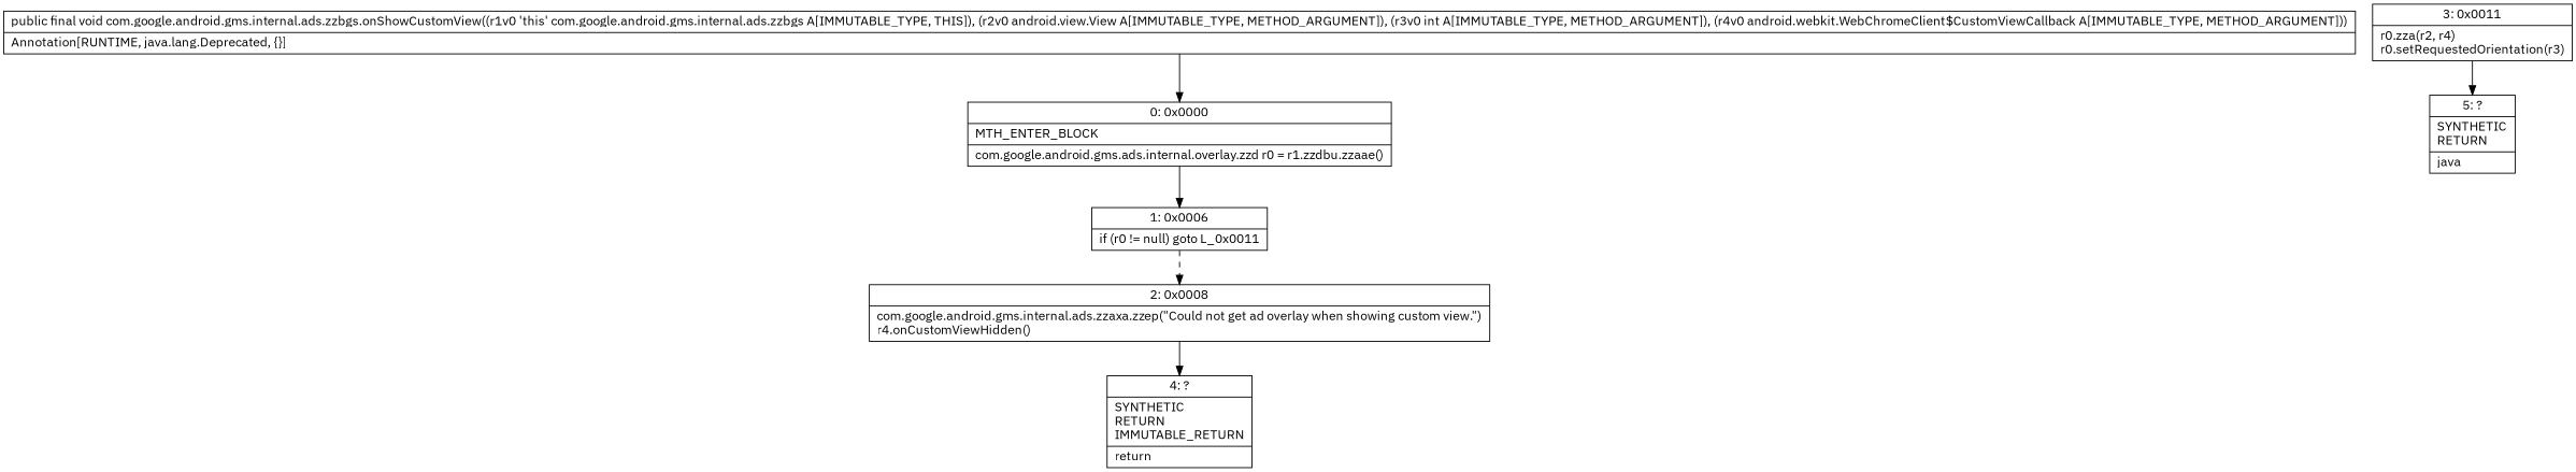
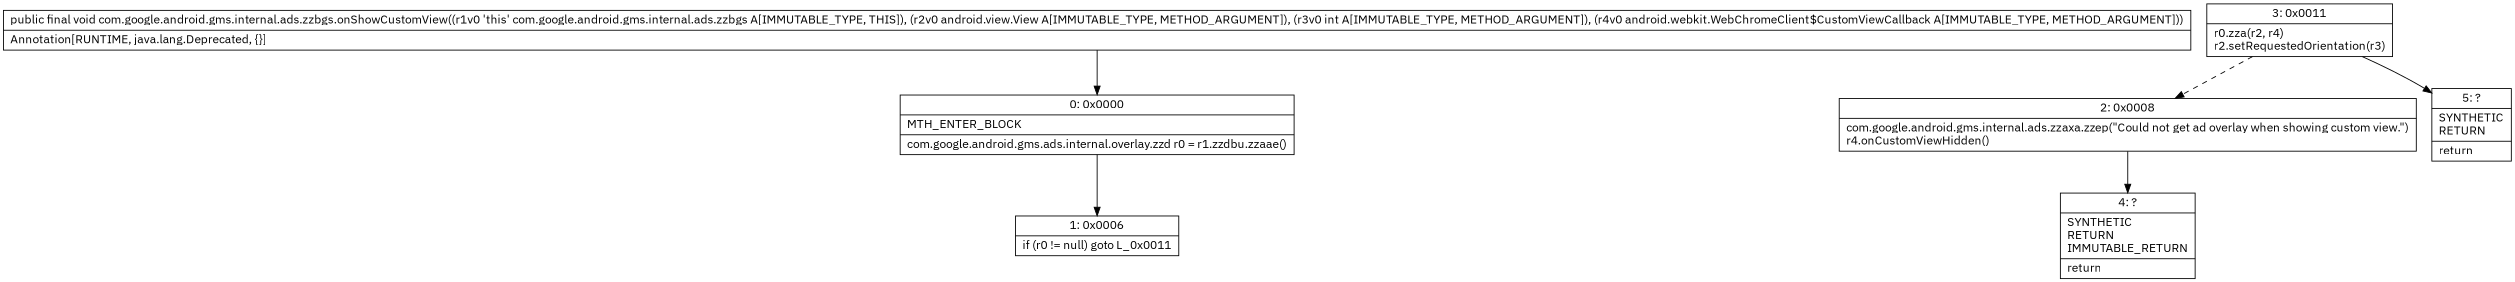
  digraph {
    fontname="IBM Plex Sans"
    node [fontname="IBM Plex Sans" shape=record]
    edge [fontname="IBM Plex Sans"]
    n1 [label="{0\:\ 0x0000|MTH_ENTER_BLOCK\l|com.google.android.gms.ads.internal.overlay.zzd r0 = r1.zzdbu.zzaae()\l}"]
    n2 [label="{1\:\ 0x0006|if (r0 != null) goto L_0x0011\l}"]
    n3 [label="{2\:\ 0x0008|com.google.android.gms.internal.ads.zzaxa.zzep(\"Could not get ad overlay when showing custom view.\")\lr4.onCustomViewHidden()\l}"]
    n4 [label="{4\:\ ?|SYNTHETIC\lRETURN\lIMMUTABLE_RETURN\l|return\l}"]
-   n5 [label="{3\:\ 0x0011|r0.zza(r2, r4)\lr0.setRequestedOrientation(r3)\l}"]
-   n6 [label="{5\:\ ?|SYNTHETIC\lRETURN\l|java\l}"]
+   n5 [label="{3\:\ 0x0011|r0.zza(r2, r4)\lr2.setRequestedOrientation(r3)\l}"]
+   n6 [label="{5\:\ ?|SYNTHETIC\lRETURN\l|return\l}"]
    n7 [label="{public final void com.google.android.gms.internal.ads.zzbgs.onShowCustomView((r1v0 'this' com.google.android.gms.internal.ads.zzbgs A[IMMUTABLE_TYPE, THIS]), (r2v0 android.view.View A[IMMUTABLE_TYPE, METHOD_ARGUMENT]), (r3v0 int A[IMMUTABLE_TYPE, METHOD_ARGUMENT]), (r4v0 android.webkit.WebChromeClient$CustomViewCallback A[IMMUTABLE_TYPE, METHOD_ARGUMENT]))  | Annotation[RUNTIME, java.lang.Deprecated, \{\}]\l}"]
    n1 -> n2
-   n2 -> n3 [style=dashed]
+   n5 -> n3 [style=dashed]
    n3 -> n4
    n5 -> n6
    n7 -> n1
  }
